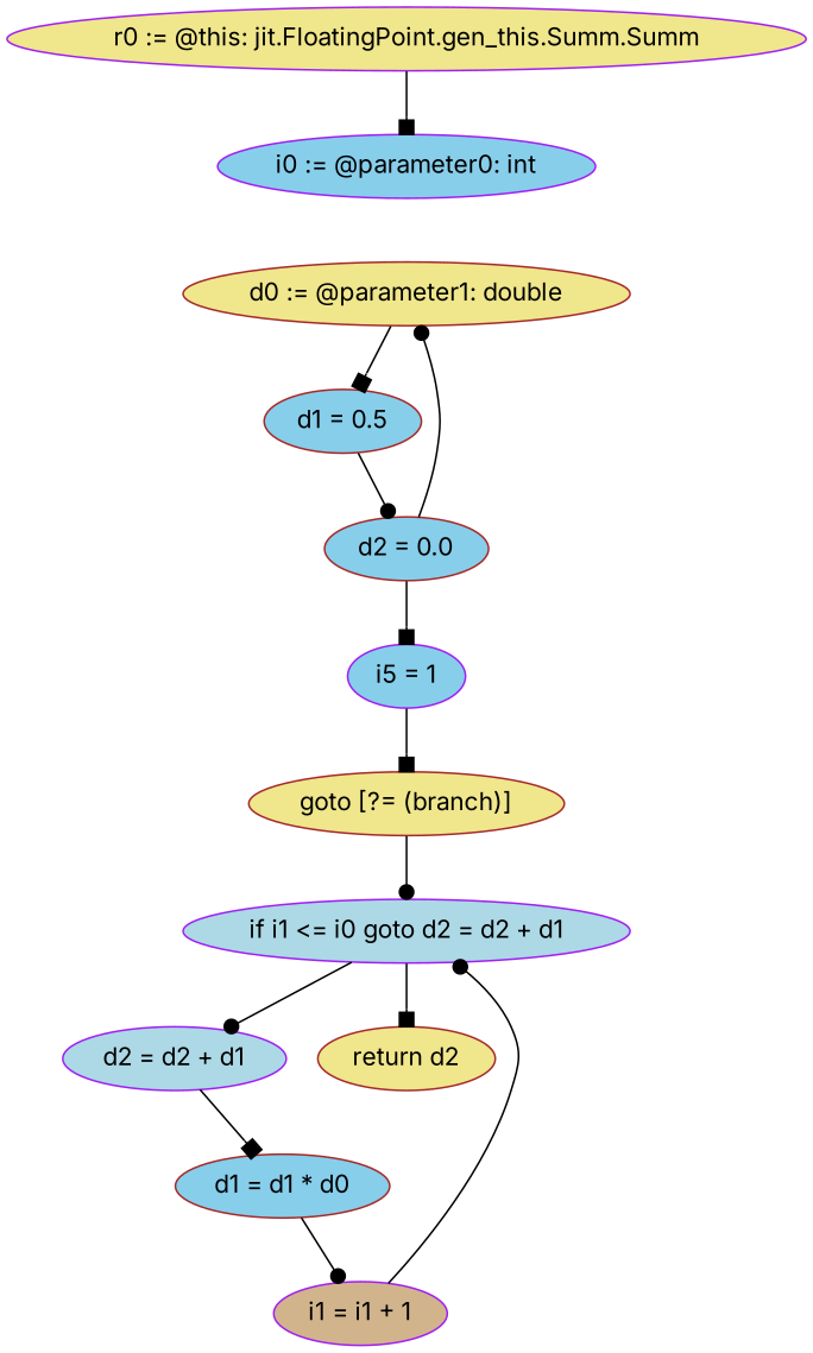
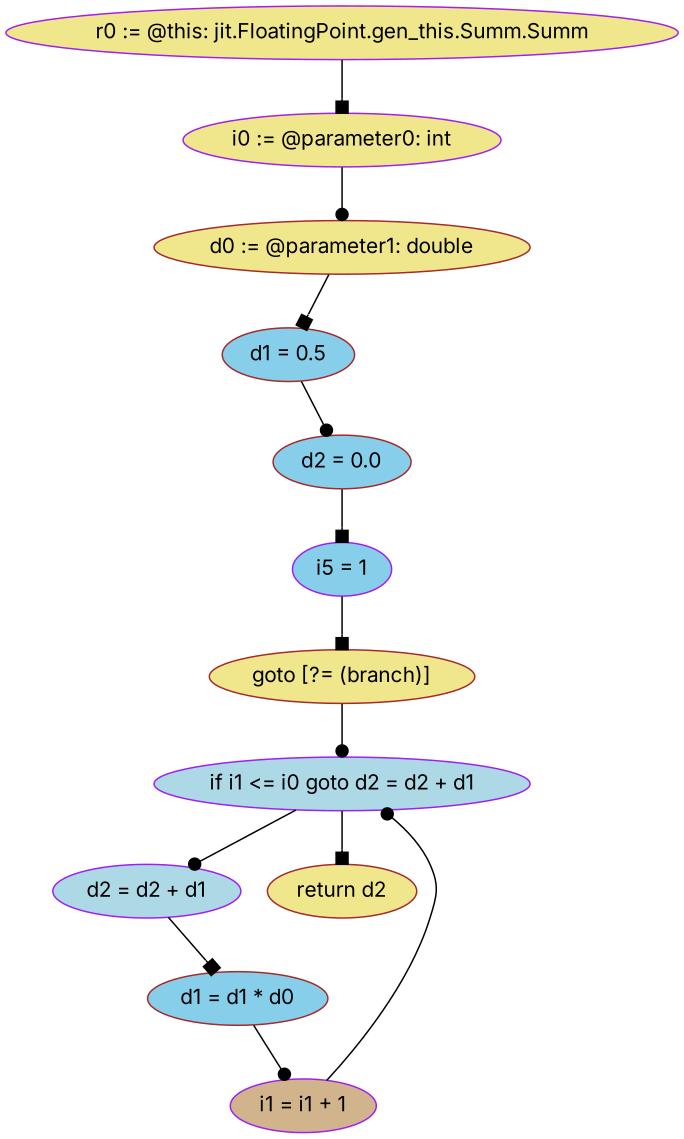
  digraph {
    fontname=Inter
    node [color=purple fillcolor=khaki fontname=Inter style=filled]
    edge [arrowhead=box fontname=Inter]
    n1 [label="r0 := @this: jit.FloatingPoint.gen_this.Summ.Summ"]
-   "i0 := @parameter0: int" [fillcolor=skyblue]
+   "i0 := @parameter0: int"
    "d0 := @parameter1: double" [color=brown]
    "d1 = 0.5" [color=brown fillcolor=skyblue]
    "d2 = 0.0" [color=brown fillcolor=skyblue]
    n6 [fillcolor=skyblue label="i5 = 1"]
    "goto [?= (branch)]" [color=brown]
    "if i1 <= i0 goto d2 = d2 + d1" [fillcolor=lightblue]
    "d2 = d2 + d1" [fillcolor=lightblue]
    "return d2" [color=brown]
    "d1 = d1 * d0" [color=brown fillcolor=skyblue]
    "i1 = i1 + 1" [fillcolor=tan]
    n1 -> "i0 := @parameter0: int"
-   "d2 = 0.0" -> "d0 := @parameter1: double" [arrowhead=dot]
+   "i0 := @parameter0: int" -> "d0 := @parameter1: double" [arrowhead=dot]
    "d0 := @parameter1: double" -> "d1 = 0.5"
    "d1 = 0.5" -> "d2 = 0.0" [arrowhead=dot]
    "d2 = 0.0" -> n6
    n6 -> "goto [?= (branch)]"
    "goto [?= (branch)]" -> "if i1 <= i0 goto d2 = d2 + d1" [arrowhead=dot]
    "if i1 <= i0 goto d2 = d2 + d1" -> "d2 = d2 + d1" [arrowhead=dot]
    "if i1 <= i0 goto d2 = d2 + d1" -> "return d2"
    "d2 = d2 + d1" -> "d1 = d1 * d0"
    "d1 = d1 * d0" -> "i1 = i1 + 1" [arrowhead=dot]
    "i1 = i1 + 1" -> "if i1 <= i0 goto d2 = d2 + d1" [arrowhead=dot]
  }
